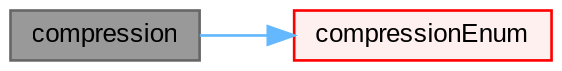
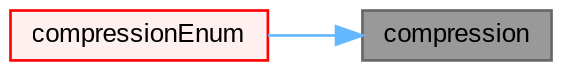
  digraph {
    rankdir=LR
    fontname="Liberation Sans"
    node [fontname="Liberation Sans" fontsize=10 shape=box style=filled]
    n1 [color=gray40 fillcolor=grey60 fontcolor=black height=0.2 label=compression width=0.4]
    n2 [color=red fillcolor="#FFF0F0" height=0.2 label=compressionEnum width=0.4]
-   n1 -> n2 [color=steelblue1 fontname="Liberation Sans" fontsize=10 labelfontname=Helvetica labelfontsize=10 style=solid]
+   n2 -> n1 [color=steelblue1 fontname="Liberation Sans" fontsize=10 labelfontname=Helvetica labelfontsize=10 style=solid]
  }
